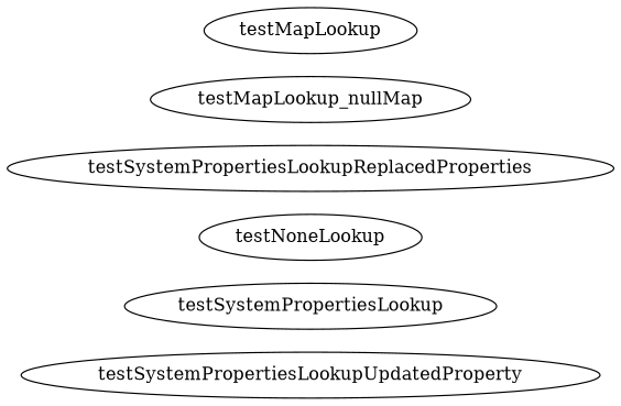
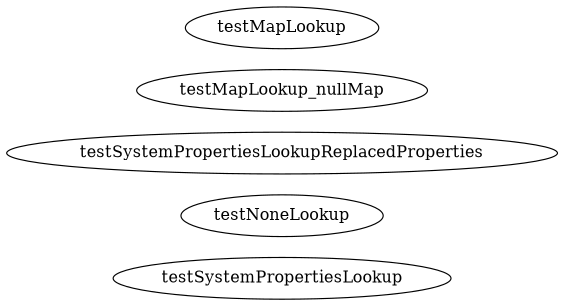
  digraph {
    rankdir=LR
-   testSystemPropertiesLookupUpdatedProperty
    testSystemPropertiesLookup
    testNoneLookup
    testSystemPropertiesLookupReplacedProperties
    testMapLookup_nullMap
    testMapLookup
  }
